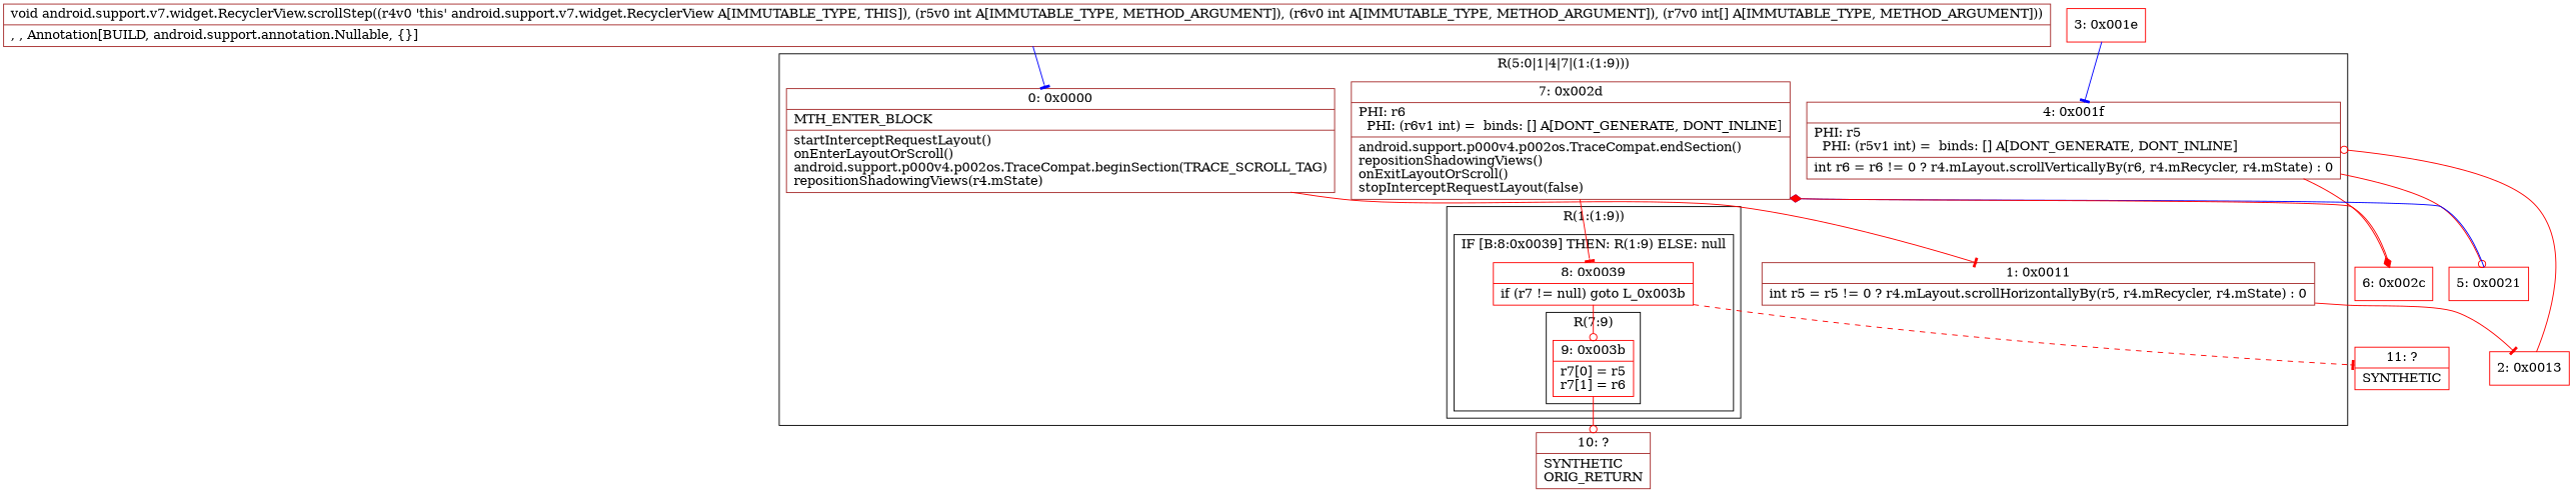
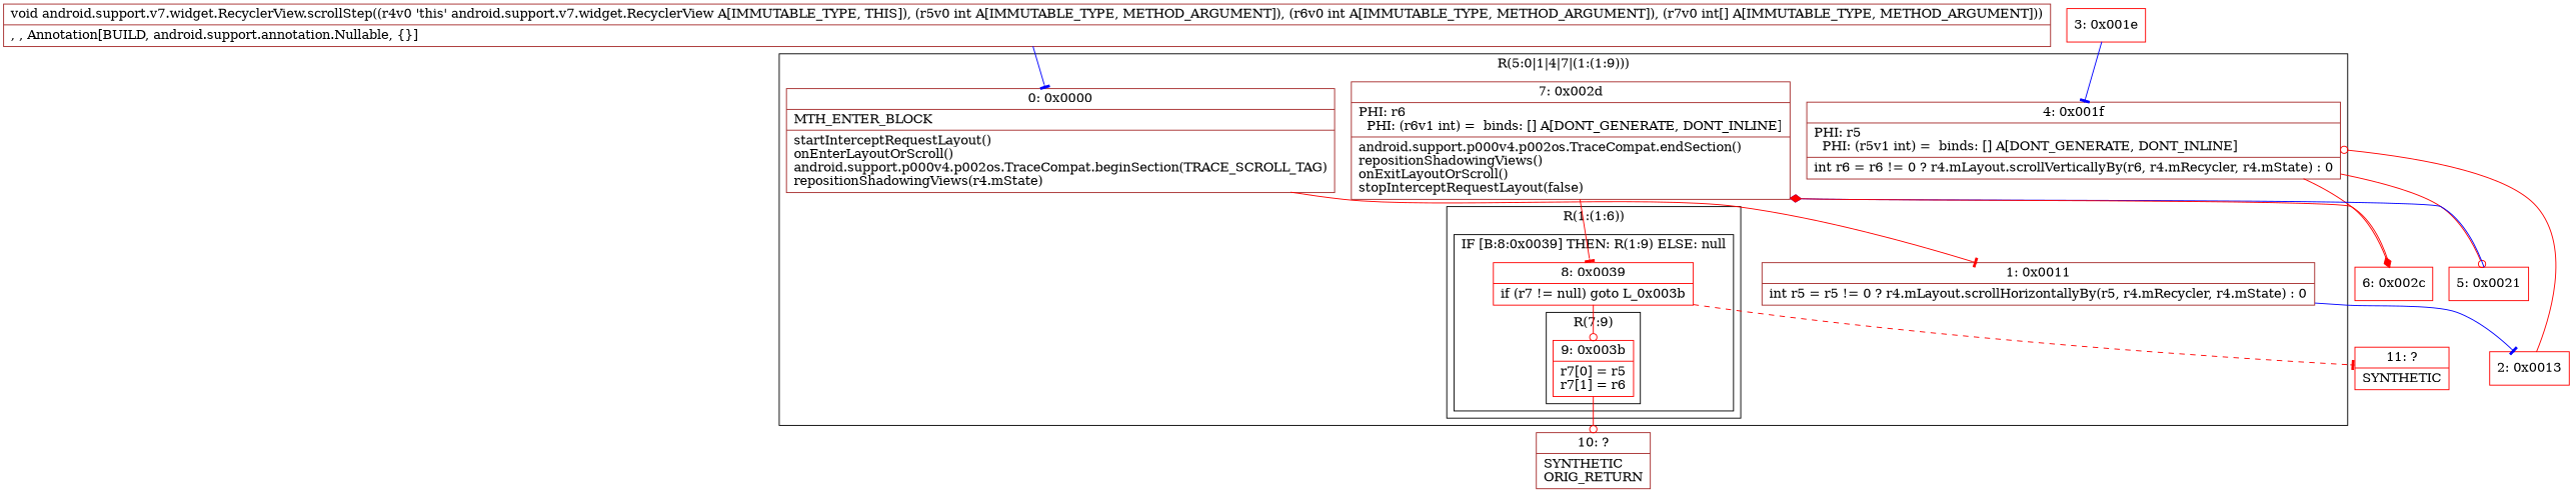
  digraph {
    node [color=red shape=record]
    edge [arrowhead=tee color=red]
    n1 [label="{9\:\ 0x003b|r7[0] = r5\lr7[1] = r6\l}"]
    n2 [label="{8\:\ 0x0039|if (r7 != null) goto L_0x003b\l}"]
    n3 [color=brown label="{0\:\ 0x0000|MTH_ENTER_BLOCK\l|startInterceptRequestLayout()\lonEnterLayoutOrScroll()\landroid.support.p000v4.p002os.TraceCompat.beginSection(TRACE_SCROLL_TAG)\lrepositionShadowingViews(r4.mState)\l}"]
    n4 [color=brown label="{1\:\ 0x0011|int r5 = r5 != 0 ? r4.mLayout.scrollHorizontallyBy(r5, r4.mRecycler, r4.mState) : 0\l}"]
    n5 [color=brown label="{4\:\ 0x001f|PHI: r5 \l  PHI: (r5v1 int) =  binds: [] A[DONT_GENERATE, DONT_INLINE]\l|int r6 = r6 != 0 ? r4.mLayout.scrollVerticallyBy(r6, r4.mRecycler, r4.mState) : 0\l}"]
    n6 [color=brown label="{7\:\ 0x002d|PHI: r6 \l  PHI: (r6v1 int) =  binds: [] A[DONT_GENERATE, DONT_INLINE]\l|android.support.p000v4.p002os.TraceCompat.endSection()\lrepositionShadowingViews()\lonExitLayoutOrScroll()\lstopInterceptRequestLayout(false)\l}"]
    n7 [color=brown label="{10\:\ ?|SYNTHETIC\lORIG_RETURN\l}"]
    n8 [label="{11\:\ ?|SYNTHETIC\l}"]
    n9 [label="{2\:\ 0x0013}"]
    n10 [label="{5\:\ 0x0021}"]
    n11 [label="{6\:\ 0x002c}"]
    n12 [label="{3\:\ 0x001e}"]
    n13 [color=brown label="{void android.support.v7.widget.RecyclerView.scrollStep((r4v0 'this' android.support.v7.widget.RecyclerView A[IMMUTABLE_TYPE, THIS]), (r5v0 int A[IMMUTABLE_TYPE, METHOD_ARGUMENT]), (r6v0 int A[IMMUTABLE_TYPE, METHOD_ARGUMENT]), (r7v0 int[] A[IMMUTABLE_TYPE, METHOD_ARGUMENT]))  | , , Annotation[BUILD, android.support.annotation.Nullable, \{\}]\l}"]
    subgraph cluster_1 {
      label="R(5:0|1|4|7|(1:(1:9)))"
      n3
      n4
      n5
      n6
      subgraph cluster_2 {
-       label="R(1:(1:9))"
+       label="R(1:(1:6))"
        subgraph cluster_3 {
          label="IF [B:8:0x0039] THEN: R(1:9) ELSE: null"
          n2
          subgraph cluster_4 {
            label="R(7:9)"
            n1
          }
        }
      }
    }
    n1 -> n7 [arrowhead=odot]
    n2 -> n1 [arrowhead=odot]
    n2 -> n8 [style=dashed]
    n3 -> n4
-   n4 -> n9
+   n4 -> n9 [color=blue]
    n5 -> n10 [arrowhead=odot]
    n5 -> n11 [arrowhead=diamond]
    n6 -> n2
    n9 -> n5 [arrowhead=odot]
    n10 -> n6 [arrowhead=diamond color=blue]
    n11 -> n6 [arrowhead=diamond]
    n12 -> n5 [color=blue]
    n13 -> n3 [color=blue]
  }
